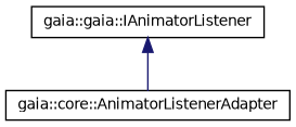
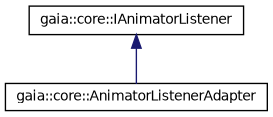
  digraph {
    rankdir=TB
    node [color=black fillcolor=white fontname=Helvetica fontsize=10 shape=record style=filled]
-   n1 [height=0.2 label="gaia::gaia::IAnimatorListener" width=0.4]
+   n1 [height=0.2 label="gaia::core::IAnimatorListener" width=0.4]
    n2 [height=0.2 label="gaia::core::AnimatorListenerAdapter" width=0.4]
    n1 -> n2 [color=midnightblue dir=back fontname=Helvetica fontsize=10 labelfontname=Helvetica labelfontsize=10 style=solid]
  }
